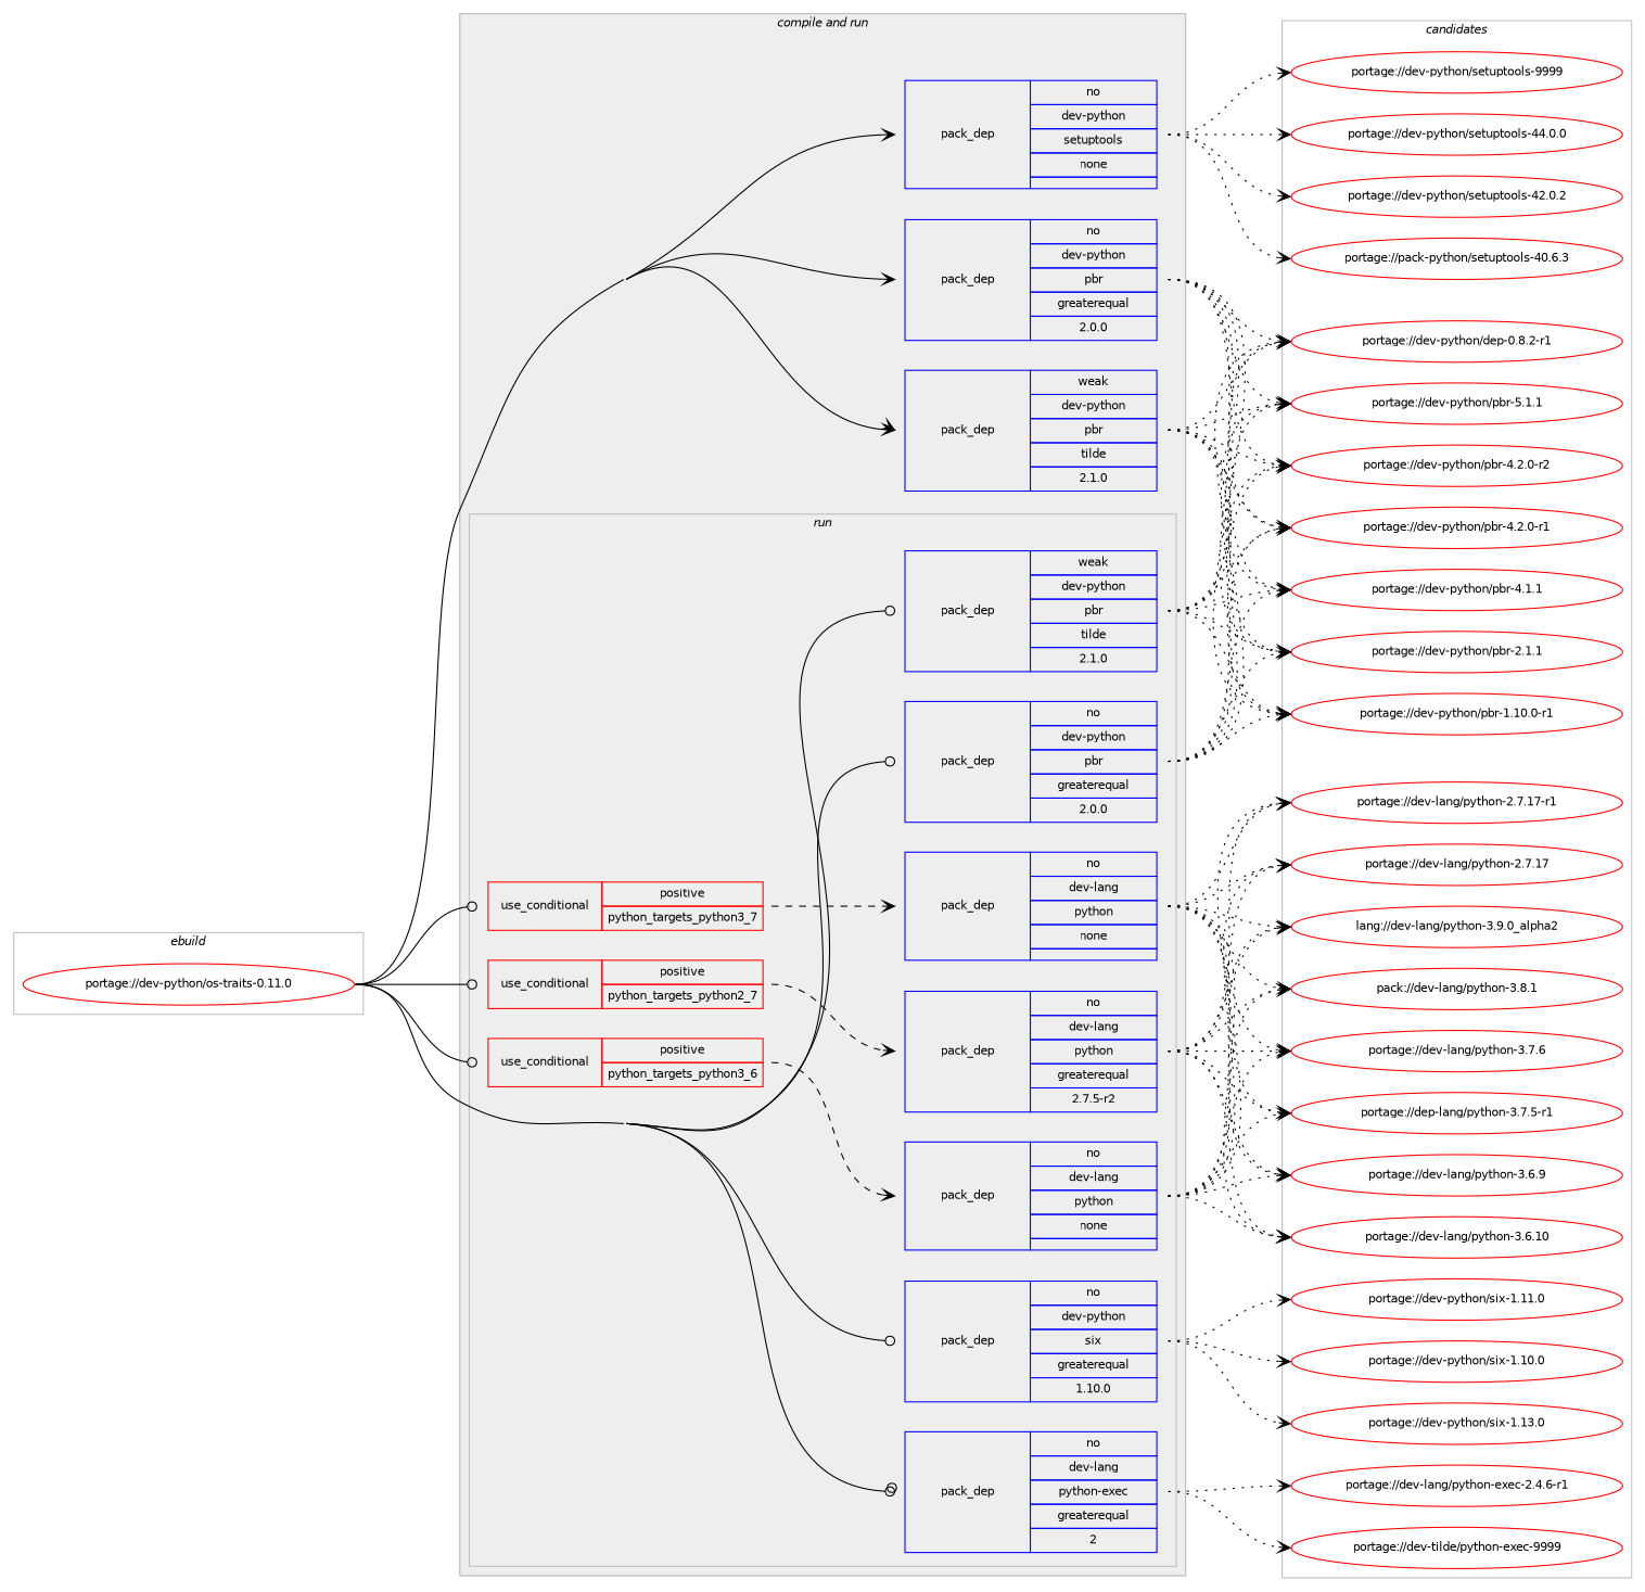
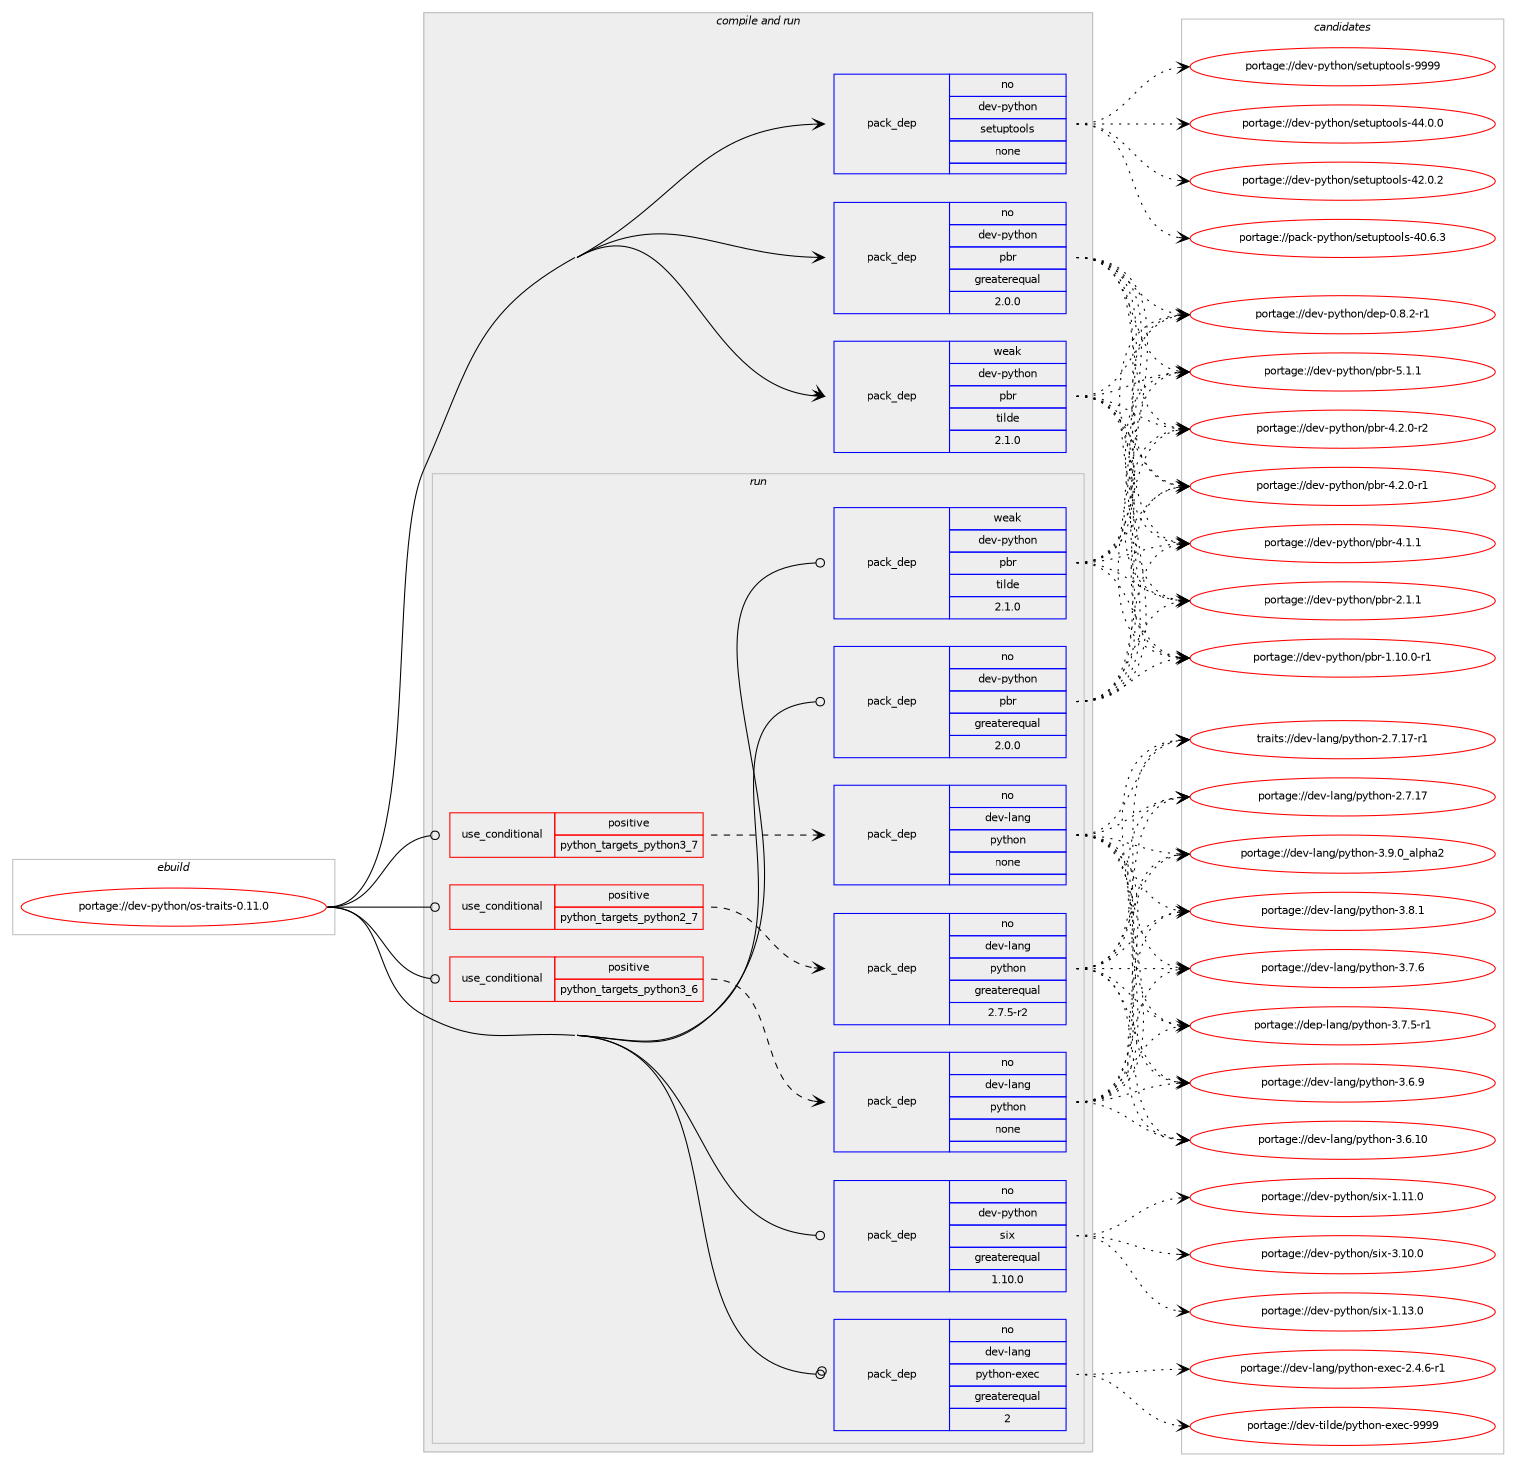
  digraph {
    compound=true
    concentrate=true
    fontname=Helvetica
    fontsize=10
    newrank=true
    rankdir=LR
    ranksep=1.5
    node [color=red fontname=Helvetica fontsize=10]
    edge [arrowhead=vee headport=w style=dotted tailport=e weight=100]
    n1 [label="portage://dev-python/os-traits-0.11.0" width=4]
    n2 [color=blue label=<<TABLE BORDER="0" CELLBORDER="1" CELLSPACING="0" CELLPADDING="4" WIDTH="220"><TR><TD ROWSPAN="6" CELLPADDING="30">pack_dep</TD></TR><TR><TD WIDTH="110">no</TD></TR><TR><TD>dev-python</TD></TR><TR><TD>pbr</TD></TR><TR><TD>greaterequal</TD></TR><TR><TD>2.0.0</TD></TR></TABLE>> shape=none]
    n3 [color=blue label=<<TABLE BORDER="0" CELLBORDER="1" CELLSPACING="0" CELLPADDING="4" WIDTH="220"><TR><TD ROWSPAN="6" CELLPADDING="30">pack_dep</TD></TR><TR><TD WIDTH="110">no</TD></TR><TR><TD>dev-python</TD></TR><TR><TD>setuptools</TD></TR><TR><TD>none</TD></TR><TR><TD></TD></TR></TABLE>> shape=none]
    n4 [color=blue label=<<TABLE BORDER="0" CELLBORDER="1" CELLSPACING="0" CELLPADDING="4" WIDTH="220"><TR><TD ROWSPAN="6" CELLPADDING="30">pack_dep</TD></TR><TR><TD WIDTH="110">weak</TD></TR><TR><TD>dev-python</TD></TR><TR><TD>pbr</TD></TR><TR><TD>tilde</TD></TR><TR><TD>2.1.0</TD></TR></TABLE>> shape=none]
    n5 [color=blue label=<<TABLE BORDER="0" CELLBORDER="1" CELLSPACING="0" CELLPADDING="4" WIDTH="220"><TR><TD ROWSPAN="6" CELLPADDING="30">pack_dep</TD></TR><TR><TD WIDTH="110">no</TD></TR><TR><TD>dev-lang</TD></TR><TR><TD>python</TD></TR><TR><TD>greaterequal</TD></TR><TR><TD>2.7.5-r2</TD></TR></TABLE>> shape=none]
    n6 [label=<<TABLE BORDER="0" CELLBORDER="1" CELLSPACING="0" CELLPADDING="4"><TR><TD ROWSPAN="3" CELLPADDING="10">use_conditional</TD></TR><TR><TD>positive</TD></TR><TR><TD>python_targets_python2_7</TD></TR></TABLE>> shape=none]
    n7 [color=blue label=<<TABLE BORDER="0" CELLBORDER="1" CELLSPACING="0" CELLPADDING="4" WIDTH="220"><TR><TD ROWSPAN="6" CELLPADDING="30">pack_dep</TD></TR><TR><TD WIDTH="110">no</TD></TR><TR><TD>dev-lang</TD></TR><TR><TD>python</TD></TR><TR><TD>none</TD></TR><TR><TD></TD></TR></TABLE>> shape=none]
    n8 [label=<<TABLE BORDER="0" CELLBORDER="1" CELLSPACING="0" CELLPADDING="4"><TR><TD ROWSPAN="3" CELLPADDING="10">use_conditional</TD></TR><TR><TD>positive</TD></TR><TR><TD>python_targets_python3_6</TD></TR></TABLE>> shape=none]
    n9 [color=blue label=<<TABLE BORDER="0" CELLBORDER="1" CELLSPACING="0" CELLPADDING="4" WIDTH="220"><TR><TD ROWSPAN="6" CELLPADDING="30">pack_dep</TD></TR><TR><TD WIDTH="110">no</TD></TR><TR><TD>dev-lang</TD></TR><TR><TD>python</TD></TR><TR><TD>none</TD></TR><TR><TD></TD></TR></TABLE>> shape=none]
    n10 [label=<<TABLE BORDER="0" CELLBORDER="1" CELLSPACING="0" CELLPADDING="4"><TR><TD ROWSPAN="3" CELLPADDING="10">use_conditional</TD></TR><TR><TD>positive</TD></TR><TR><TD>python_targets_python3_7</TD></TR></TABLE>> shape=none]
    n11 [color=blue label=<<TABLE BORDER="0" CELLBORDER="1" CELLSPACING="0" CELLPADDING="4" WIDTH="220"><TR><TD ROWSPAN="6" CELLPADDING="30">pack_dep</TD></TR><TR><TD WIDTH="110">no</TD></TR><TR><TD>dev-lang</TD></TR><TR><TD>python-exec</TD></TR><TR><TD>greaterequal</TD></TR><TR><TD>2</TD></TR></TABLE>> shape=none]
    n12 [color=blue label=<<TABLE BORDER="0" CELLBORDER="1" CELLSPACING="0" CELLPADDING="4" WIDTH="220"><TR><TD ROWSPAN="6" CELLPADDING="30">pack_dep</TD></TR><TR><TD WIDTH="110">no</TD></TR><TR><TD>dev-python</TD></TR><TR><TD>pbr</TD></TR><TR><TD>greaterequal</TD></TR><TR><TD>2.0.0</TD></TR></TABLE>> shape=none]
    n13 [color=blue label=<<TABLE BORDER="0" CELLBORDER="1" CELLSPACING="0" CELLPADDING="4" WIDTH="220"><TR><TD ROWSPAN="6" CELLPADDING="30">pack_dep</TD></TR><TR><TD WIDTH="110">no</TD></TR><TR><TD>dev-python</TD></TR><TR><TD>six</TD></TR><TR><TD>greaterequal</TD></TR><TR><TD>1.10.0</TD></TR></TABLE>> shape=none]
    n14 [color=blue label=<<TABLE BORDER="0" CELLBORDER="1" CELLSPACING="0" CELLPADDING="4" WIDTH="220"><TR><TD ROWSPAN="6" CELLPADDING="30">pack_dep</TD></TR><TR><TD WIDTH="110">weak</TD></TR><TR><TD>dev-python</TD></TR><TR><TD>pbr</TD></TR><TR><TD>tilde</TD></TR><TR><TD>2.1.0</TD></TR></TABLE>> shape=none]
    n15 [label="portage://dev-python/pbr-5.1.1" width=4]
    n16 [label="portage://dev-python/pbr-4.2.0-r2" width=4]
    n17 [label="portage://dev-python/pbr-4.2.0-r1" width=4]
    n18 [label="portage://dev-python/pbr-4.1.1" width=4]
    n19 [label="portage://dev-python/pbr-2.1.1" width=4]
    n20 [label="portage://dev-python/pbr-1.10.0-r1" width=4]
    n21 [label="portage://dev-python/dep-0.8.2-r1" width=4]
    n22 [label="portage://dev-python/setuptools-9999" width=4]
    n23 [label="portage://dev-python/setuptools-44.0.0" width=4]
    n24 [label="portage://dev-python/setuptools-42.0.2" width=4]
    n25 [label="portage://pack-python/setuptools-40.6.3" width=4]
-   n26 [label="lang://dev-lang/python-3.9.0_alpha2" width=4]
-   n27 [label="pack://dev-lang/python-3.8.1" width=4]
+   n26 [label="portage://dev-lang/python-3.9.0_alpha2" width=4]
+   n27 [label="portage://dev-lang/python-3.8.1" width=4]
    n28 [label="portage://dev-lang/python-3.7.6" width=4]
    n29 [label="portage://dep-lang/python-3.7.5-r1" width=4]
    n30 [label="portage://dev-lang/python-3.6.9" width=4]
    n31 [label="portage://dev-lang/python-3.6.10" width=4]
-   n32 [label="portage://dev-lang/python-2.7.17-r1" width=4]
+   n32 [label="traits://dev-lang/python-2.7.17-r1" width=4]
    n33 [label="portage://dev-lang/python-2.7.17" width=4]
    n34 [label="portage://dev-tilde/python-exec-9999" width=4]
    n35 [label="portage://dev-lang/python-exec-2.4.6-r1" width=4]
    n36 [label="portage://dev-python/six-1.13.0" width=4]
    n37 [label="portage://dev-python/six-1.11.0" width=4]
-   n38 [label="portage://dev-python/six-1.10.0" width=4]
+   n38 [label="portage://dev-python/six-3.10.0" width=4]
    subgraph cluster_1 {
      color=gray
      label=<<i>ebuild</i>>
      n1
    }
    subgraph cluster_2 {
      color=gray
      label=<<i>dependencies</i>>
      subgraph cluster_3 {
        color=gray
        fillcolor="#eeeeee"
        label=<<i>compile</i>>
        style=filled
        subgraph sub_4 {
          color=gray
          fillcolor="#eeeeee"
          label=<<i>compile</i>>
          style=filled
          n2
        }
        subgraph sub_5 {
          color=gray
          fillcolor="#eeeeee"
          label=<<i>compile</i>>
          style=filled
          n3
        }
        subgraph sub_6 {
          color=gray
          fillcolor="#eeeeee"
          label=<<i>compile</i>>
          style=filled
          n4
        }
      }
      subgraph cluster_7 {
        color=gray
        fillcolor="#eeeeee"
        label=<<i>compile and run</i>>
        style=filled
      }
      subgraph cluster_8 {
        color=gray
        fillcolor="#eeeeee"
        label=<<i>run</i>>
        style=filled
        subgraph sub_9 {
          color=gray
          fillcolor="#eeeeee"
          label=<<i>run</i>>
          style=filled
          n6
          subgraph sub_10 {
            color=gray
            fillcolor="#eeeeee"
            label=<<i>run</i>>
            style=filled
            n5
          }
        }
        subgraph sub_11 {
          color=gray
          fillcolor="#eeeeee"
          label=<<i>run</i>>
          style=filled
          n8
          subgraph sub_12 {
            color=gray
            fillcolor="#eeeeee"
            label=<<i>run</i>>
            style=filled
            n7
          }
        }
        subgraph sub_13 {
          color=gray
          fillcolor="#eeeeee"
          label=<<i>run</i>>
          style=filled
          n10
          subgraph sub_14 {
            color=gray
            fillcolor="#eeeeee"
            label=<<i>run</i>>
            style=filled
            n9
          }
        }
        subgraph sub_15 {
          color=gray
          fillcolor="#eeeeee"
          label=<<i>run</i>>
          style=filled
          n11
        }
        subgraph sub_16 {
          color=gray
          fillcolor="#eeeeee"
          label=<<i>run</i>>
          style=filled
          n12
        }
        subgraph sub_17 {
          color=gray
          fillcolor="#eeeeee"
          label=<<i>run</i>>
          style=filled
          n13
        }
        subgraph sub_18 {
          color=gray
          fillcolor="#eeeeee"
          label=<<i>run</i>>
          style=filled
          n14
        }
      }
    }
    subgraph cluster_19 {
      color=gray
      label=<<i>candidates</i>>
      rank=same
      subgraph sub_20 {
        color=black
        label=<<i>candidates</i>>
        nodesep=1
        rank=same
        n15
        n16
        n17
        n18
        n19
        n20
        n21
      }
      subgraph sub_21 {
        color=black
        label=<<i>candidates</i>>
        nodesep=1
        rank=same
        n22
        n23
        n24
        n25
      }
      subgraph sub_22 {
        color=black
        label=<<i>candidates</i>>
        nodesep=1
        rank=same
        n15
        n16
        n17
        n18
        n19
        n20
        n21
      }
      subgraph sub_23 {
        color=black
        label=<<i>candidates</i>>
        nodesep=1
        rank=same
        n26
        n27
        n28
        n29
        n30
        n31
        n32
        n33
      }
      subgraph sub_24 {
        color=black
        label=<<i>candidates</i>>
        nodesep=1
        rank=same
        n26
        n27
        n28
        n29
        n30
        n31
        n32
        n33
      }
      subgraph sub_25 {
        color=black
        label=<<i>candidates</i>>
        nodesep=1
        rank=same
        n26
        n27
        n28
        n29
        n30
        n31
        n32
        n33
      }
      subgraph sub_26 {
        color=black
        label=<<i>candidates</i>>
        nodesep=1
        rank=same
        n34
        n35
      }
      subgraph sub_27 {
        color=black
        label=<<i>candidates</i>>
        nodesep=1
        rank=same
        n15
        n16
        n17
        n18
        n19
        n20
        n21
      }
      subgraph sub_28 {
        color=black
        label=<<i>candidates</i>>
        nodesep=1
        rank=same
        n36
        n37
        n38
      }
      subgraph sub_29 {
        color=black
        label=<<i>candidates</i>>
        nodesep=1
        rank=same
        n15
        n16
        n17
        n18
        n19
        n20
        n21
      }
    }
    n1 -> n2 [style=solid weight=20]
    n1 -> n3 [style=solid weight=20]
    n1 -> n4 [style=solid weight=20]
    n1 -> n6 [arrowhead=odot style=solid weight=20]
    n1 -> n8 [arrowhead=odot style=solid weight=20]
    n1 -> n10 [arrowhead=odot style=solid weight=20]
    n1 -> n11 [arrowhead=odot style=solid weight=20]
    n1 -> n12 [arrowhead=odot style=solid weight=20]
    n1 -> n13 [arrowhead=odot style=solid weight=20]
    n1 -> n14 [arrowhead=odot style=solid weight=20]
    n2 -> n15
    n2 -> n16
    n2 -> n17
    n2 -> n18
    n2 -> n19
    n2 -> n20
    n2 -> n21
    n3 -> n22
    n3 -> n23
    n3 -> n24
    n3 -> n25
    n4 -> n15
    n4 -> n16
    n4 -> n17
    n4 -> n18
    n4 -> n19
    n4 -> n20
    n4 -> n21
    n5 -> n26
    n5 -> n27
    n5 -> n28
    n5 -> n29
    n5 -> n30
    n5 -> n31
    n5 -> n32
    n5 -> n33
    n6 -> n5 [style=dashed weight=20]
    n7 -> n26
    n7 -> n27
    n7 -> n28
    n7 -> n29
    n7 -> n30
    n7 -> n31
    n7 -> n32
    n7 -> n33
    n8 -> n7 [style=dashed weight=20]
    n9 -> n26
    n9 -> n27
    n9 -> n28
    n9 -> n29
    n9 -> n30
    n9 -> n31
    n9 -> n32
    n9 -> n33
    n10 -> n9 [style=dashed weight=20]
    n11 -> n34
    n11 -> n35
    n12 -> n15
    n12 -> n16
    n12 -> n17
    n12 -> n18
    n12 -> n19
    n12 -> n20
    n12 -> n21
    n13 -> n36
    n13 -> n37
    n13 -> n38
    n14 -> n15
    n14 -> n16
    n14 -> n17
    n14 -> n18
    n14 -> n19
    n14 -> n20
    n14 -> n21
  }
